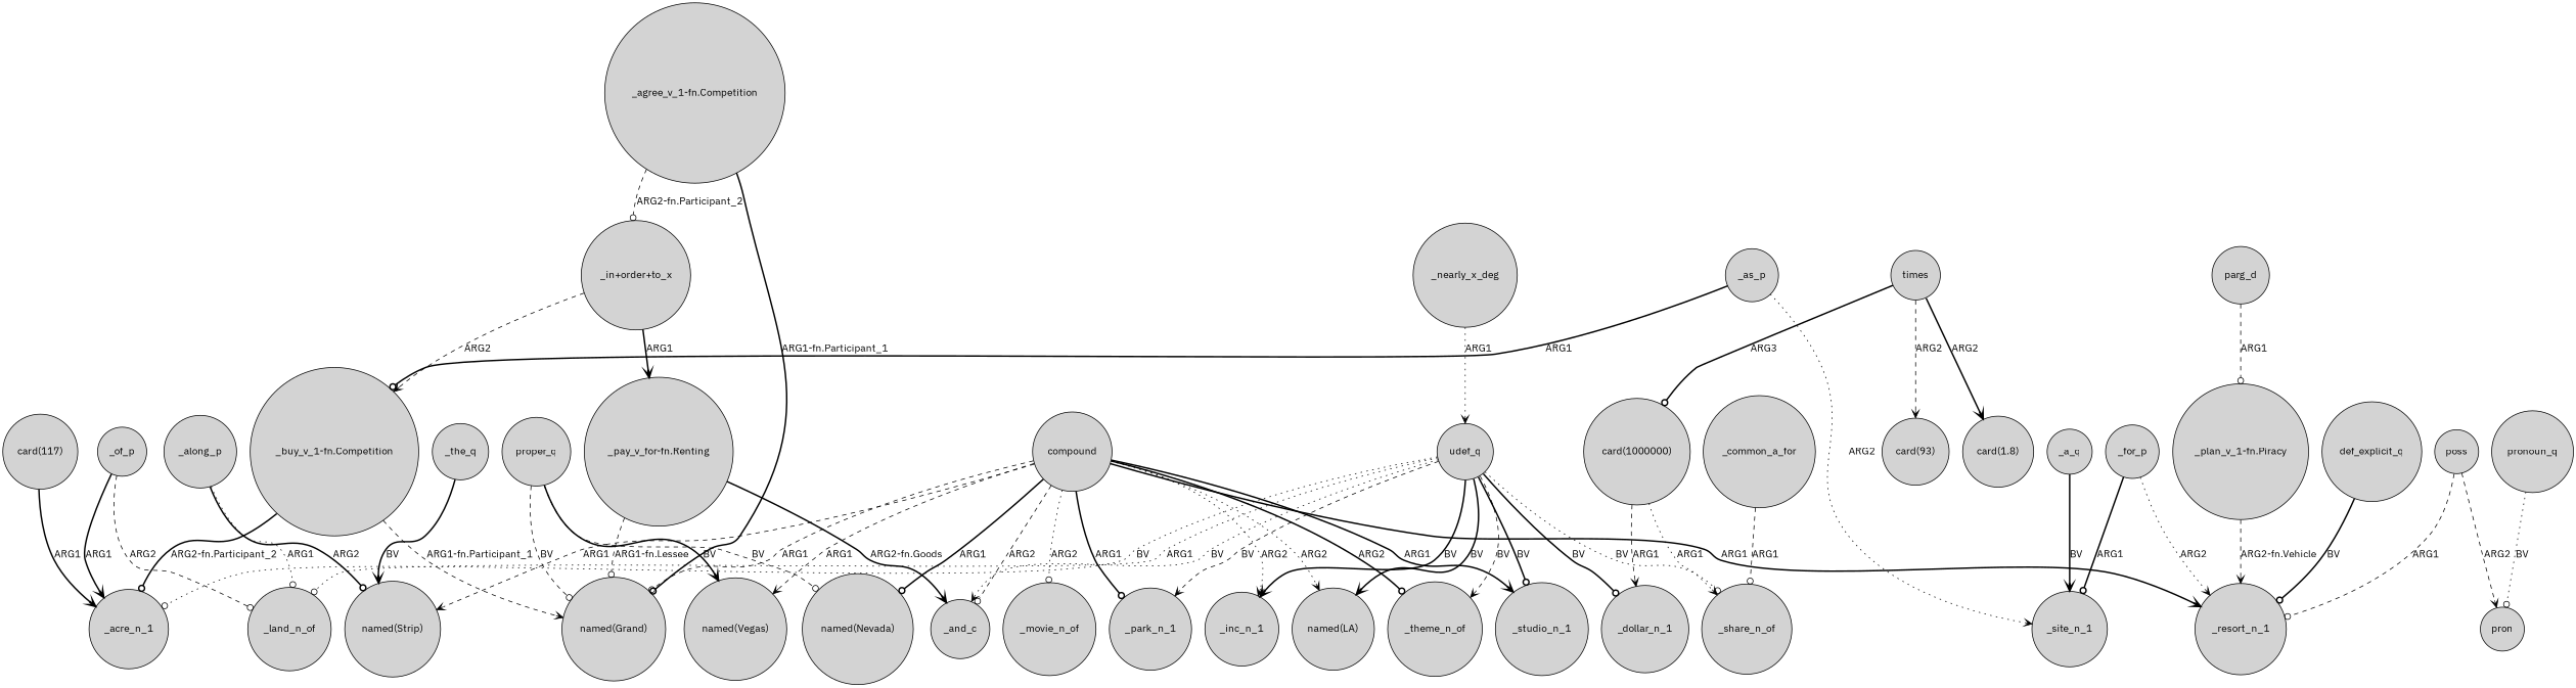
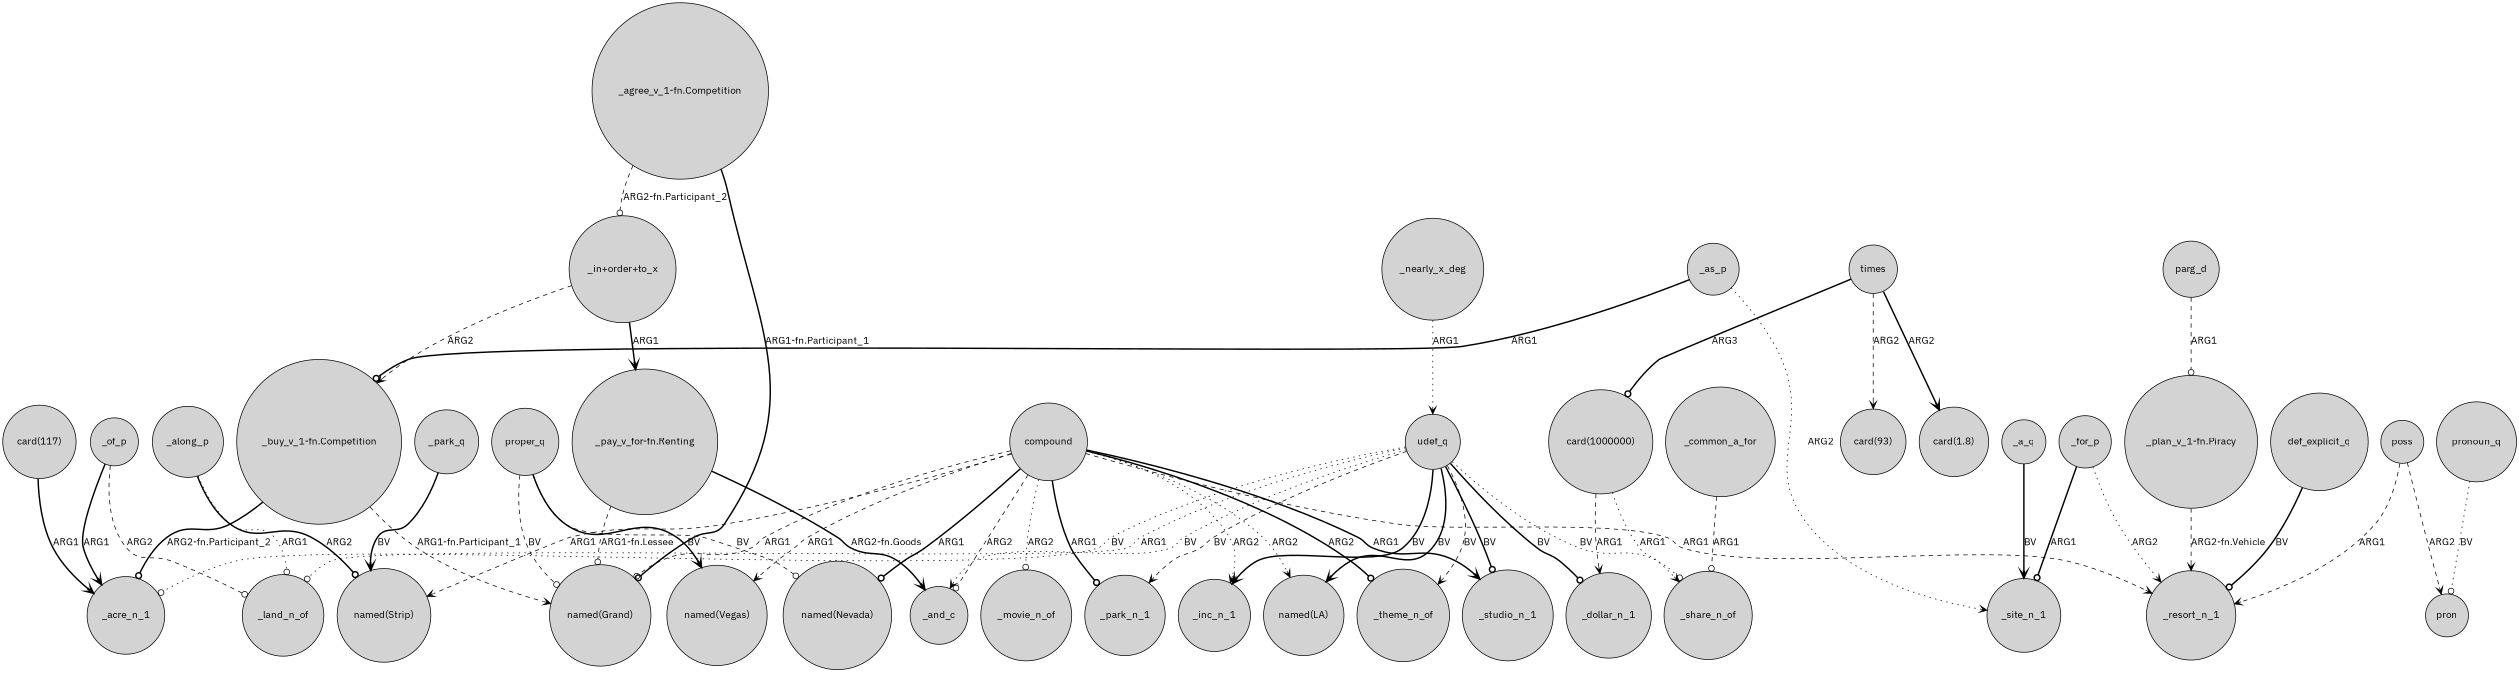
  digraph {
    fontname="IBM Plex Sans"
    node [fontname="IBM Plex Sans" shape=circle style=filled]
    edge [arrowhead=vee fontname="IBM Plex Sans" style=bold]
    "_in+order+to_x"
    "_buy_v_1-fn.Competition"
    "_pay_v_for-fn.Renting"
    "named(Grand)"
    _acre_n_1
    _and_c
    compound
    _park_n_1
    "named(Strip)"
    _resort_n_1
    _movie_n_of
    _studio_n_1
    _inc_n_1
    "named(Nevada)"
    _theme_n_of
    "named(LA)"
    "named(Vegas)"
    _for_p
    _site_n_1
-   _the_q
+   _the_q [label=_park_q]
    times
    "card(1000000)"
    "card(93)"
    "card(1.8)"
    _share_n_of
    _dollar_n_1
    _common_a_for
    "card(117)"
    _along_p
    _land_n_of
    _a_q
    udef_q
    proper_q
    _as_p
    pronoun_q
    pron
    poss
    def_explicit_q
    _of_p
    parg_d
    "_plan_v_1-fn.Piracy"
    "_agree_v_1-fn.Competition"
    _nearly_x_deg
    "_in+order+to_x" -> "_buy_v_1-fn.Competition" [label=ARG2 style=dashed]
    "_in+order+to_x" -> "_pay_v_for-fn.Renting" [label=ARG1]
    "_buy_v_1-fn.Competition" -> "named(Grand)" [label="ARG1-fn.Participant_1" style=dashed]
    "_buy_v_1-fn.Competition" -> _acre_n_1 [arrowhead=odot label="ARG2-fn.Participant_2"]
    "_pay_v_for-fn.Renting" -> "named(Grand)" [arrowhead=odot label="ARG1-fn.Lessee" style=dashed]
    "_pay_v_for-fn.Renting" -> _and_c [label="ARG2-fn.Goods"]
    compound -> "named(Grand)" [arrowhead=odot label=ARG1 style=dashed]
    compound -> _and_c [arrowhead=odot label=ARG2 style=dashed]
    compound -> _park_n_1 [arrowhead=odot label=ARG1]
    compound -> "named(Strip)" [label=ARG1 style=dashed]
-   compound -> _resort_n_1 [label=ARG1]
+   compound -> _resort_n_1 [label=ARG1 style=dashed]
    compound -> _movie_n_of [arrowhead=odot label=ARG2 style=dotted]
    compound -> _studio_n_1 [label=ARG1]
    compound -> _inc_n_1 [label=ARG2 style=dotted]
    compound -> "named(Nevada)" [arrowhead=odot label=ARG1]
    compound -> _theme_n_of [arrowhead=odot label=ARG2]
    compound -> "named(LA)" [label=ARG2 style=dotted]
    compound -> "named(Vegas)" [label=ARG1 style=dashed]
    _for_p -> _resort_n_1 [label=ARG2 style=dotted]
    _for_p -> _site_n_1 [arrowhead=odot label=ARG1]
    _the_q -> "named(Strip)" [label=BV]
    times -> "card(1000000)" [arrowhead=odot label=ARG3]
    times -> "card(93)" [label=ARG2 style=dashed]
    times -> "card(1.8)" [label=ARG2]
    "card(1000000)" -> _share_n_of [label=ARG1 style=dotted]
    "card(1000000)" -> _dollar_n_1 [label=ARG1 style=dashed]
    _common_a_for -> _share_n_of [arrowhead=odot label=ARG1 style=dashed]
    "card(117)" -> _acre_n_1 [label=ARG1]
    _along_p -> "named(Strip)" [arrowhead=odot label=ARG2]
    _along_p -> _land_n_of [arrowhead=odot label=ARG1 style=dotted]
    _a_q -> _site_n_1 [label=BV]
    udef_q -> _acre_n_1 [arrowhead=odot label=BV style=dotted]
    udef_q -> _and_c [label=BV style=dotted]
    udef_q -> _park_n_1 [label=BV style=dashed]
    udef_q -> _studio_n_1 [arrowhead=odot label=BV]
    udef_q -> _inc_n_1 [label=BV]
    udef_q -> _theme_n_of [label=BV style=dashed]
    udef_q -> "named(LA)" [label=BV]
    udef_q -> _share_n_of [arrowhead=odot label=BV style=dotted]
    udef_q -> _dollar_n_1 [arrowhead=odot label=BV]
    udef_q -> _land_n_of [arrowhead=odot label=ARG1 style=dotted]
    proper_q -> "named(Grand)" [arrowhead=odot label=BV style=dashed]
    proper_q -> "named(Nevada)" [arrowhead=odot label=BV style=dashed]
    proper_q -> "named(Vegas)" [label=BV]
    _as_p -> "_buy_v_1-fn.Competition" [arrowhead=odot label=ARG1]
    _as_p -> _site_n_1 [label=ARG2 style=dotted]
    pronoun_q -> pron [arrowhead=odot label=BV style=dotted]
-   poss -> _resort_n_1 [arrowhead=odot label=ARG1 style=dashed]
+   poss -> _resort_n_1 [label=ARG1 style=dashed]
    poss -> pron [label=ARG2 style=dashed]
    def_explicit_q -> _resort_n_1 [arrowhead=odot label=BV]
    _of_p -> _acre_n_1 [label=ARG1]
    _of_p -> _land_n_of [arrowhead=odot label=ARG2 style=dashed]
    parg_d -> "_plan_v_1-fn.Piracy" [arrowhead=odot label=ARG1 style=dashed]
    "_plan_v_1-fn.Piracy" -> _resort_n_1 [label="ARG2-fn.Vehicle" style=dashed]
    "_agree_v_1-fn.Competition" -> "_in+order+to_x" [arrowhead=odot label="ARG2-fn.Participant_2" style=dashed]
    "_agree_v_1-fn.Competition" -> "named(Grand)" [arrowhead=odot label="ARG1-fn.Participant_1"]
    _nearly_x_deg -> udef_q [label=ARG1 style=dotted]
  }
